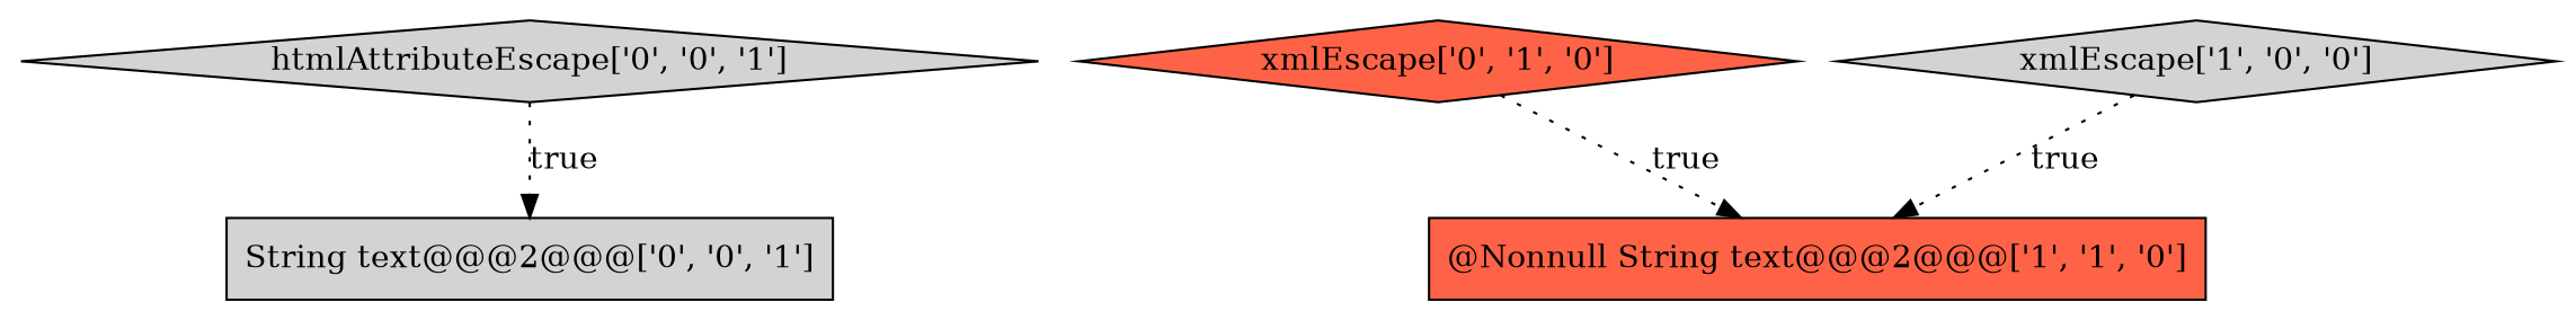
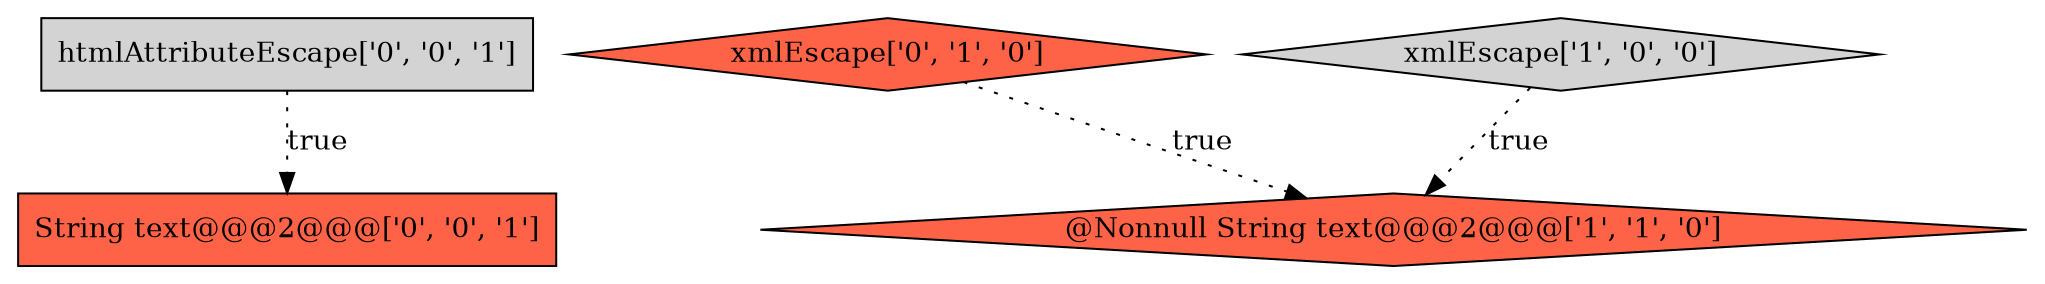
  digraph {
    node [fillcolor=tomato shape=diamond style=filled]
    edge [style=dotted]
-   n1 [fillcolor=lightgray label="htmlAttributeEscape['0', '0', '1']"]
-   n2 [fillcolor=lightgray label="String text@@@2@@@['0', '0', '1']" shape=box]
+   n1 [fillcolor=lightgray label="htmlAttributeEscape['0', '0', '1']" shape=box]
+   n2 [label="String text@@@2@@@['0', '0', '1']" shape=box]
    n3 [label="xmlEscape['0', '1', '0']"]
-   n4 [label="@Nonnull String text@@@2@@@['1', '1', '0']" shape=box]
+   n4 [label="@Nonnull String text@@@2@@@['1', '1', '0']"]
    n5 [fillcolor=lightgray label="xmlEscape['1', '0', '0']"]
    n1 -> n2 [label=true]
    n3 -> n4 [label=true]
    n5 -> n4 [label=true]
  }
